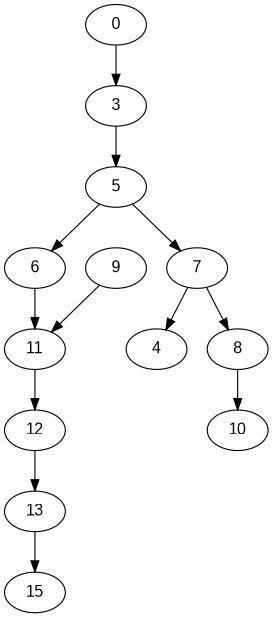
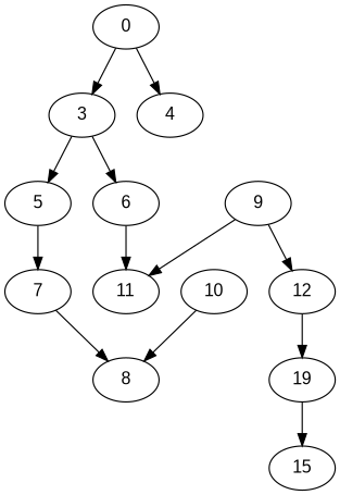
  digraph {
    fontname="Liberation Sans"
    node [alpha=0.01 fontname="Liberation Sans"]
    edge [fontname="Liberation Sans"]
    n1 [expect_size=33545216 label=0]
    3 [expect_size=32306176]
    4 [alpha=0.03 expect_size=46438400]
    5 [alpha=0.14 expect_size=7026688]
    6 [alpha=0.19 expect_size=13015040]
    7 [alpha=0.09 expect_size=44484608]
    11 [alpha=0.14 expect_size=32274432]
    8 [alpha=0.19 expect_size=37588992]
    9 [alpha=0.18 expect_size=11102208]
    10 [alpha=0.08 expect_size=49441792]
    12 [alpha=0.10 expect_size=44627968]
-   13 [alpha=0.07 expect_size=45947904]
+   13 [alpha=0.07 expect_size=45947904 label=19]
    15 [alpha=0.17 expect_size=6810624]
    n1 -> 3
-   7 -> 4
+   n1 -> 4
    3 -> 5
-   5 -> 6
+   3 -> 6
    5 -> 7
    6 -> 11
    7 -> 8
-   11 -> 12
-   8 -> 10
+   9 -> 12
+   10 -> 8
    9 -> 11
    12 -> 13
    13 -> 15
  }
